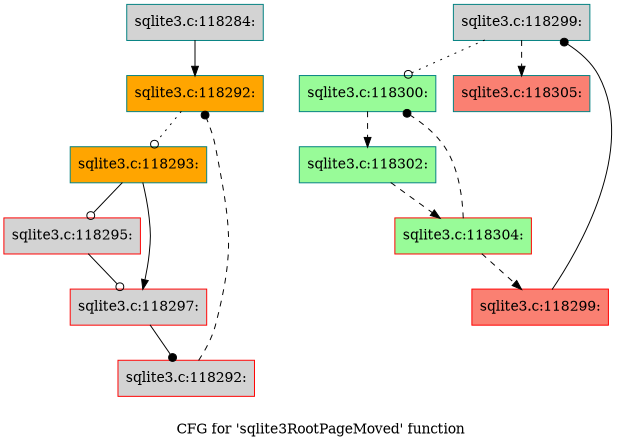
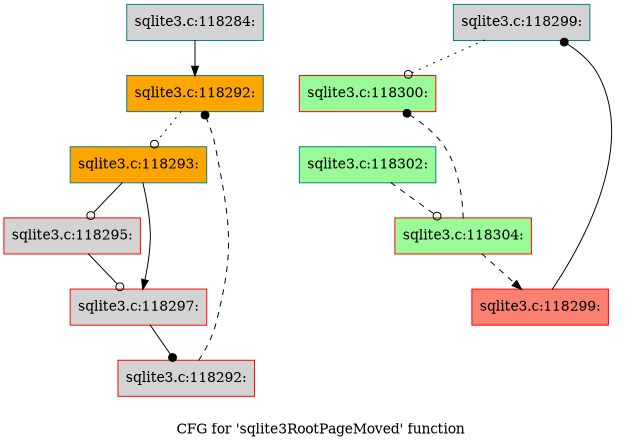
  digraph {
    label="CFG for 'sqlite3RootPageMoved' function"
    node [color=teal fillcolor=lightgrey shape=record style=filled]
    edge [arrowhead=normal style=solid]
    n1 [label="{sqlite3.c:118284:}"]
    n2 [fillcolor=orange label="{sqlite3.c:118292:}"]
    n3 [fillcolor=orange label="{sqlite3.c:118293:}"]
    n4 [color=red label="{sqlite3.c:118295:}"]
    n5 [color=red label="{sqlite3.c:118297:}"]
    n6 [color=red label="{sqlite3.c:118292:}"]
    n7 [label="{sqlite3.c:118299:}"]
-   n8 [fillcolor=palegreen label="{sqlite3.c:118300:}"]
-   n9 [fillcolor=salmon label="{sqlite3.c:118305:}"]
+   n8 [color=red fillcolor=palegreen label="{sqlite3.c:118300:}"]
    n10 [fillcolor=palegreen label="{sqlite3.c:118302:}"]
    n11 [color=red fillcolor=palegreen label="{sqlite3.c:118304:}"]
    n12 [color=red fillcolor=salmon label="{sqlite3.c:118299:}"]
    n1 -> n2
    n2 -> n3 [arrowhead=odot style=dotted]
    n3 -> n4 [arrowhead=odot]
    n3 -> n5
    n4 -> n5 [arrowhead=odot]
    n5 -> n6 [arrowhead=dot]
    n6 -> n2 [arrowhead=dot style=dashed]
    n7 -> n8 [arrowhead=odot style=dotted]
-   n7 -> n9 [style=dashed]
-   n8 -> n10 [style=dashed]
-   n10 -> n11 [style=dashed]
+   n10 -> n11 [arrowhead=odot style=dashed]
    n11 -> n8 [arrowhead=dot style=dashed]
    n11 -> n12 [style=dashed]
    n12 -> n7 [arrowhead=dot]
  }
